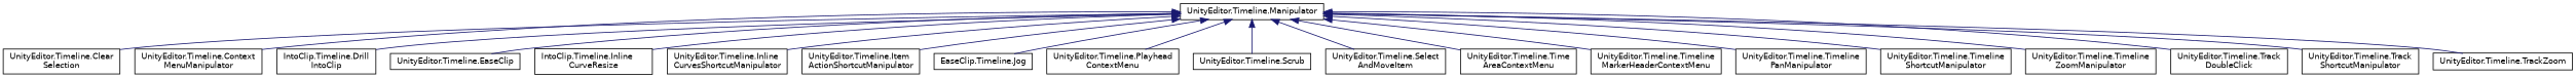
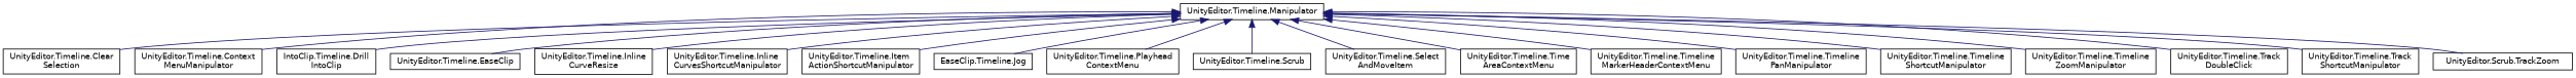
  digraph {
    rankdir=TB
    node [color=black fillcolor=white fontname=Helvetica fontsize=10 shape=record style=filled]
    edge [color=midnightblue dir=back fontname=Helvetica fontsize=10 labelfontname=Helvetica labelfontsize=10 style=solid]
    n1 [height=0.2 label="UnityEditor.Timeline.Manipulator" width=0.4]
    n2 [height=0.2 label="UnityEditor.Timeline.Clear\lSelection" width=0.4]
    n3 [height=0.2 label="UnityEditor.Timeline.Context\lMenuManipulator" width=0.4]
    n4 [height=0.2 label="IntoClip.Timeline.Drill\lIntoClip" width=0.4]
    n5 [height=0.2 label="UnityEditor.Timeline.EaseClip" width=0.4]
-   n6 [height=0.2 label="IntoClip.Timeline.Inline\lCurveResize" width=0.4]
+   n6 [height=0.2 label="UnityEditor.Timeline.Inline\lCurveResize" width=0.4]
    n7 [height=0.2 label="UnityEditor.Timeline.Inline\lCurvesShortcutManipulator" width=0.4]
    n8 [height=0.2 label="UnityEditor.Timeline.Item\lActionShortcutManipulator" width=0.4]
    n9 [height=0.2 label="EaseClip.Timeline.Jog" width=0.4]
    n10 [height=0.2 label="UnityEditor.Timeline.Playhead\lContextMenu" width=0.4]
    n11 [height=0.2 label="UnityEditor.Timeline.Scrub" width=0.4]
    n12 [height=0.2 label="UnityEditor.Timeline.Select\lAndMoveItem" width=0.4]
    n13 [height=0.2 label="UnityEditor.Timeline.Time\lAreaContextMenu" width=0.4]
    n14 [height=0.2 label="UnityEditor.Timeline.Timeline\lMarkerHeaderContextMenu" width=0.4]
    n15 [height=0.2 label="UnityEditor.Timeline.Timeline\lPanManipulator" width=0.4]
    n16 [height=0.2 label="UnityEditor.Timeline.Timeline\lShortcutManipulator" width=0.4]
    n17 [height=0.2 label="UnityEditor.Timeline.Timeline\lZoomManipulator" width=0.4]
    n18 [height=0.2 label="UnityEditor.Timeline.Track\lDoubleClick" width=0.4]
    n19 [height=0.2 label="UnityEditor.Timeline.Track\lShortcutManipulator" width=0.4]
-   n20 [height=0.2 label="UnityEditor.Timeline.TrackZoom" width=0.4]
+   n20 [height=0.2 label="UnityEditor.Scrub.TrackZoom" width=0.4]
    n1 -> n2
    n1 -> n3
    n1 -> n4
    n1 -> n5
    n1 -> n6
    n1 -> n7
    n1 -> n8
    n1 -> n9
    n1 -> n10
    n1 -> n11
    n1 -> n12
    n1 -> n13
    n1 -> n14
    n1 -> n15
    n1 -> n16
    n1 -> n17
    n1 -> n18
    n1 -> n19
    n1 -> n20
  }
